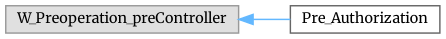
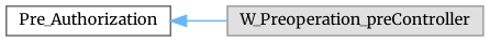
  digraph {
    rankdir=LR
    fontname=Merriweather
    node [fontname=Merriweather fontsize=10 shape=box style=filled]
    n1 [color=grey60 fillcolor="#E0E0E0" height=0.2 label=W_Preoperation_preController width=0.4]
    n2 [color=grey40 fillcolor=white height=0.2 label=Pre_Authorization width=0.4]
-   n1 -> n2 [color=steelblue1 dir=back fontname=Merriweather fontsize=10 labelfontname=Helvetica labelfontsize=10 style=solid]
+   n2 -> n1 [color=steelblue1 dir=back fontname=Merriweather fontsize=10 labelfontname=Helvetica labelfontsize=10 style=solid]
  }
